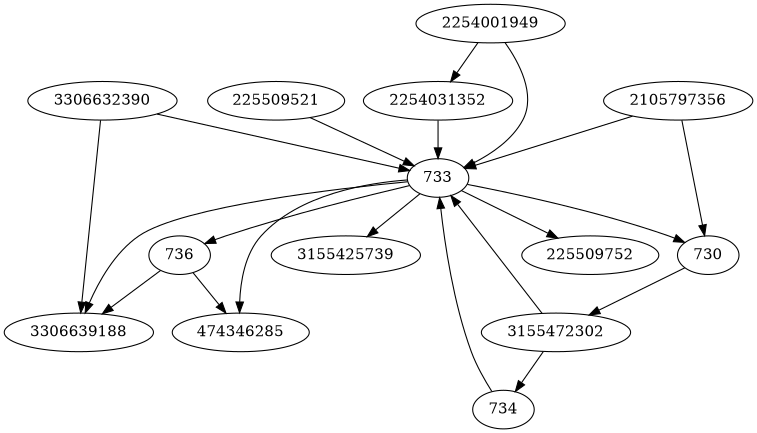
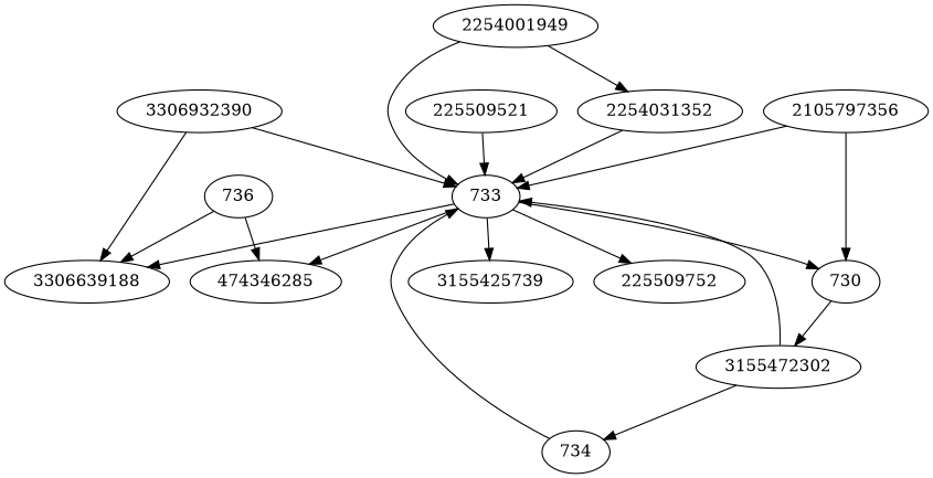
  strict digraph {
    736
    474346285
    3306639188
-   3306632390
+   3306632390 [label=3306932390]
    733
    3155425739
    225509752
    730
    2254031352
    3155472302
    2105797356
    734
    225509521
    2254001949
    736 -> 474346285
    736 -> 3306639188
    3306632390 -> 3306639188
    3306632390 -> 733
-   733 -> 736
    733 -> 474346285
    733 -> 3306639188
    733 -> 3155425739
    733 -> 225509752
    733 -> 730
    730 -> 3155472302
    2254031352 -> 733
    3155472302 -> 733
    3155472302 -> 734
    2105797356 -> 733
    2105797356 -> 730
    734 -> 733
    225509521 -> 733
    2254001949 -> 733
    2254001949 -> 2254031352
  }
